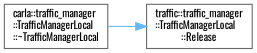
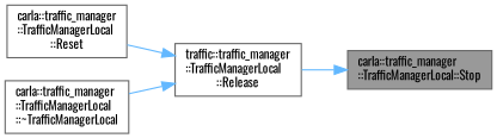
  digraph {
    fontname=Oswald
    rankdir=RL
    node [color=grey40 fillcolor=white fontname=Oswald fontsize=10 shape=box style=filled]
    edge [color=steelblue1 dir=back fontname=Oswald fontsize=10 labelfontname=Helvetica labelfontsize=10 style=solid]
+   n1 [color=gray40 fillcolor=grey60 fontcolor=black height=0.2 label="carla::traffic_manager\l::TrafficManagerLocal::Stop" width=0.4]
    n2 [height=0.2 label="traffic::traffic_manager\l::TrafficManagerLocal\l::Release" width=0.4]
+   n3 [height=0.2 label="carla::traffic_manager\l::TrafficManagerLocal\l::Reset" width=0.4]
    n4 [height=0.2 label="carla::traffic_manager\l::TrafficManagerLocal\l::~TrafficManagerLocal" width=0.4]
+   n1 -> n2
+   n2 -> n3
    n2 -> n4
  }
